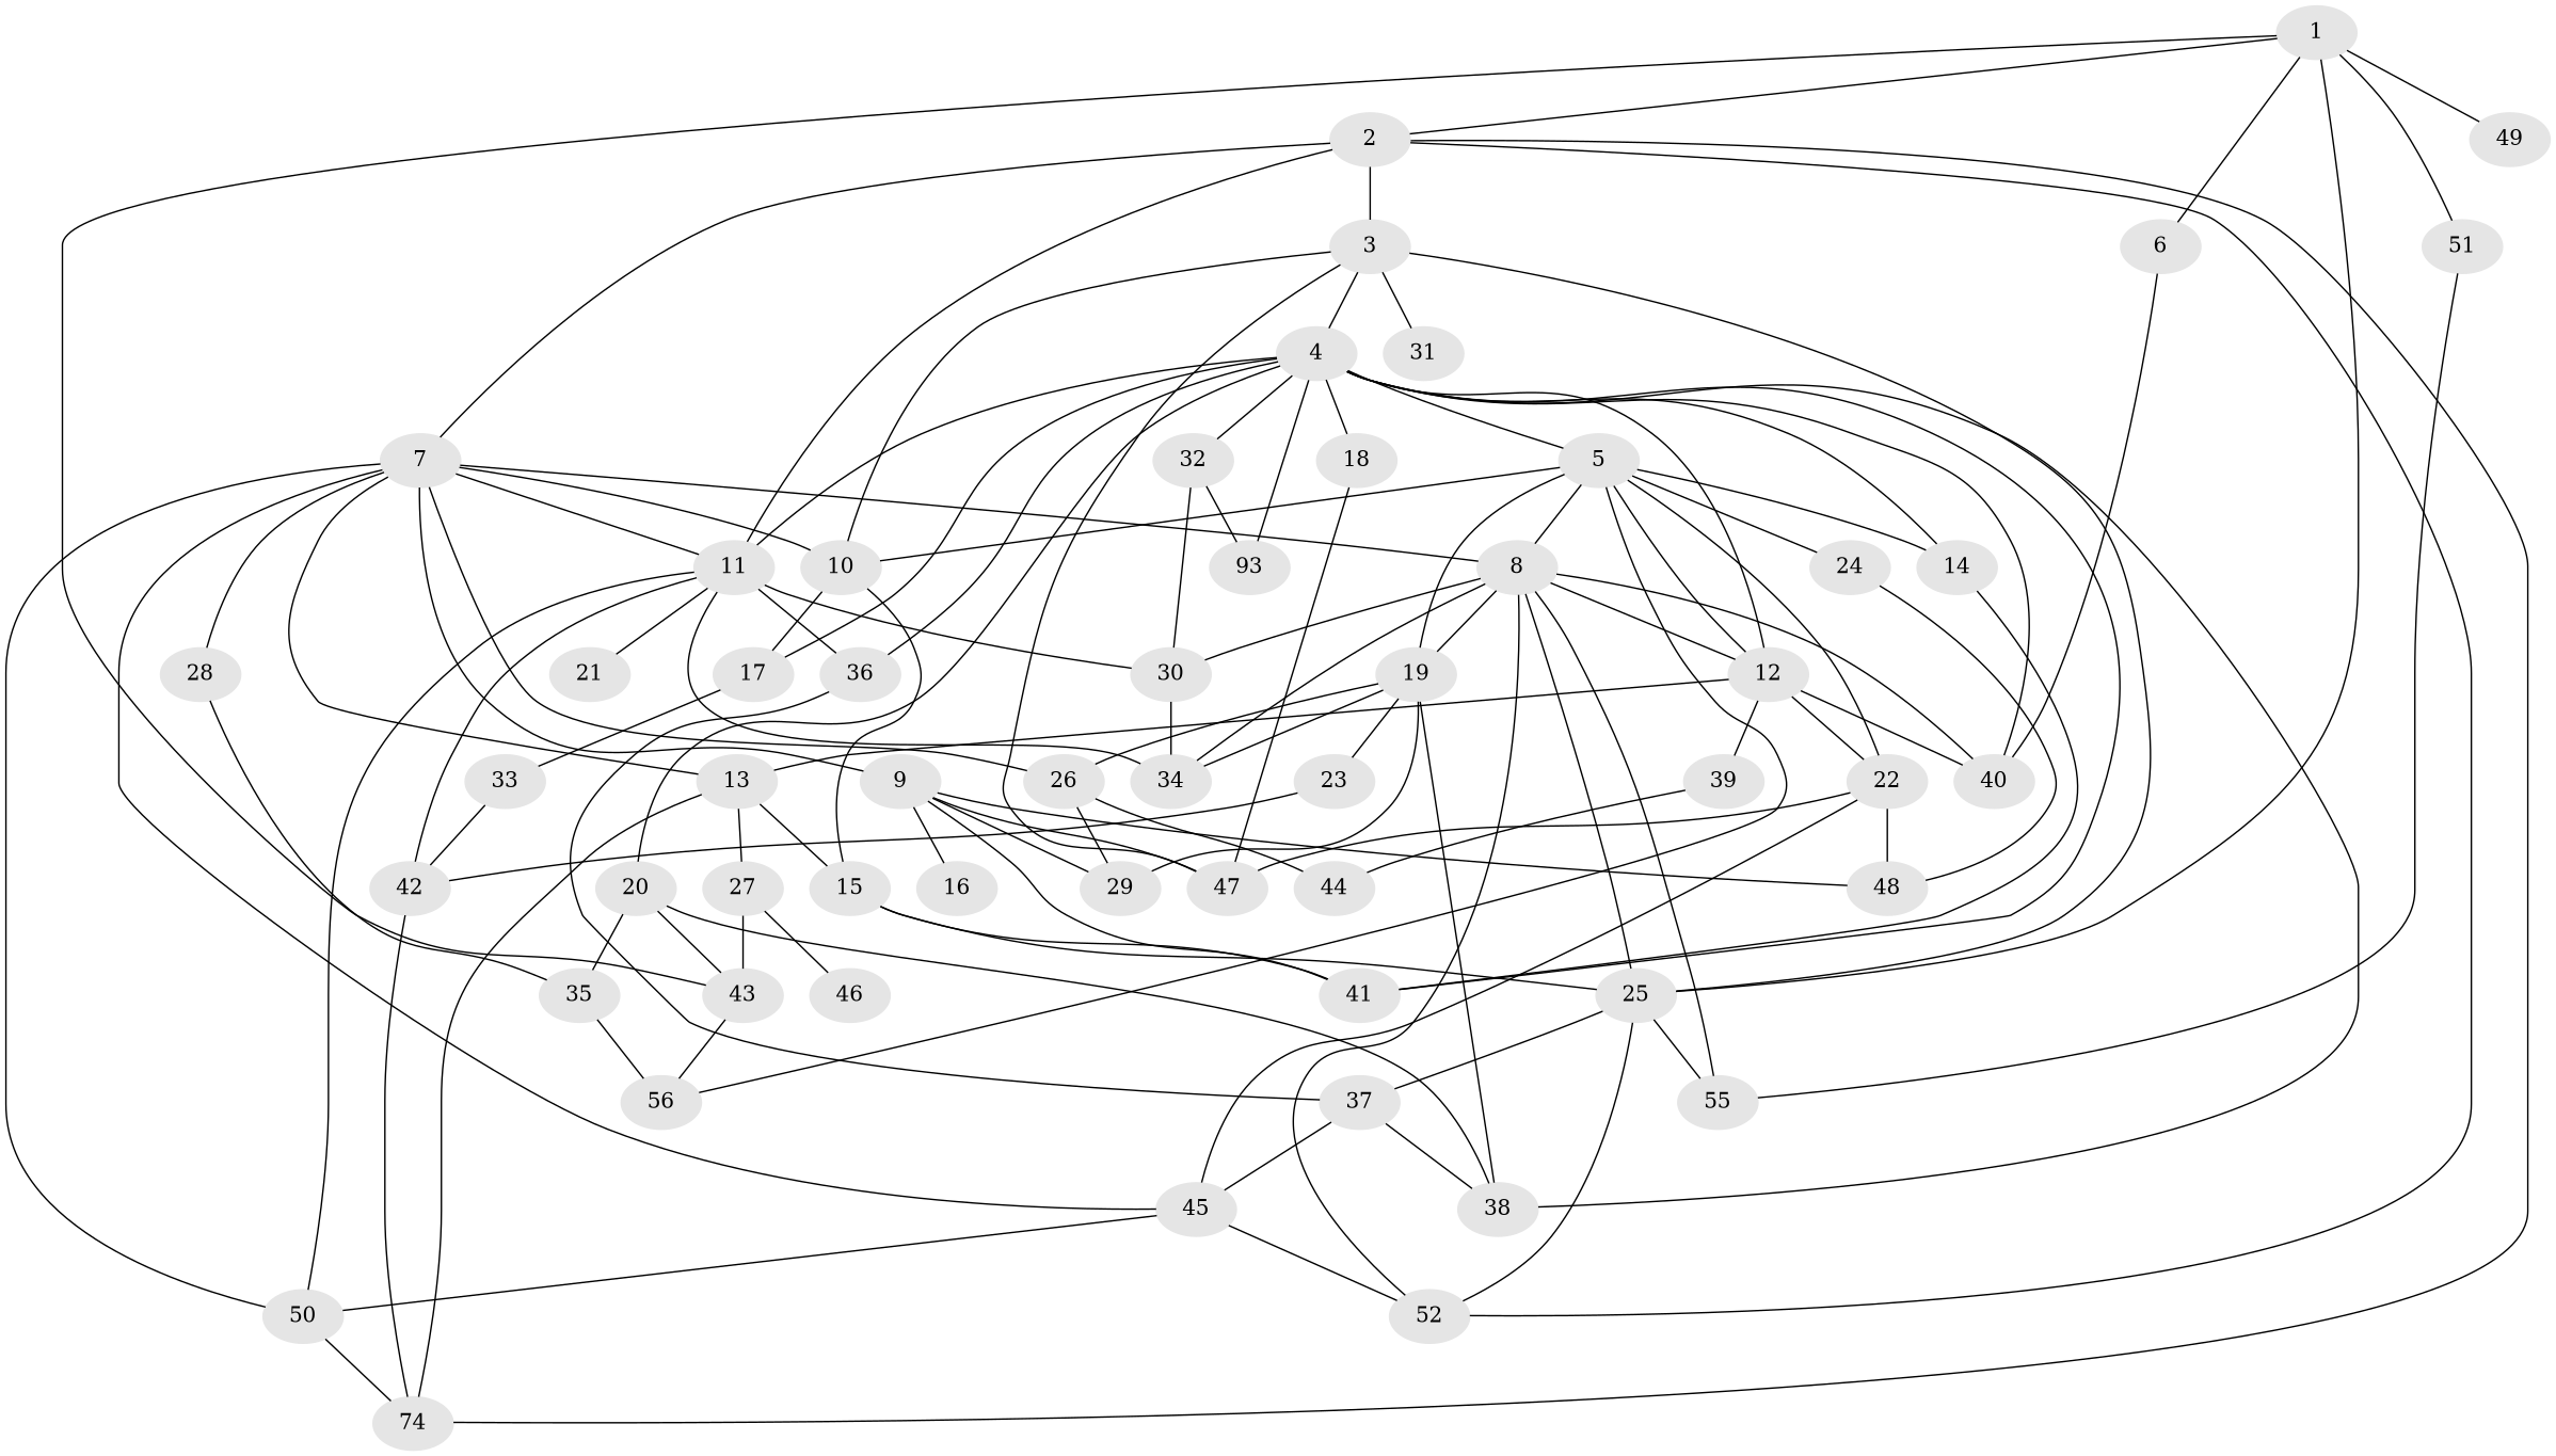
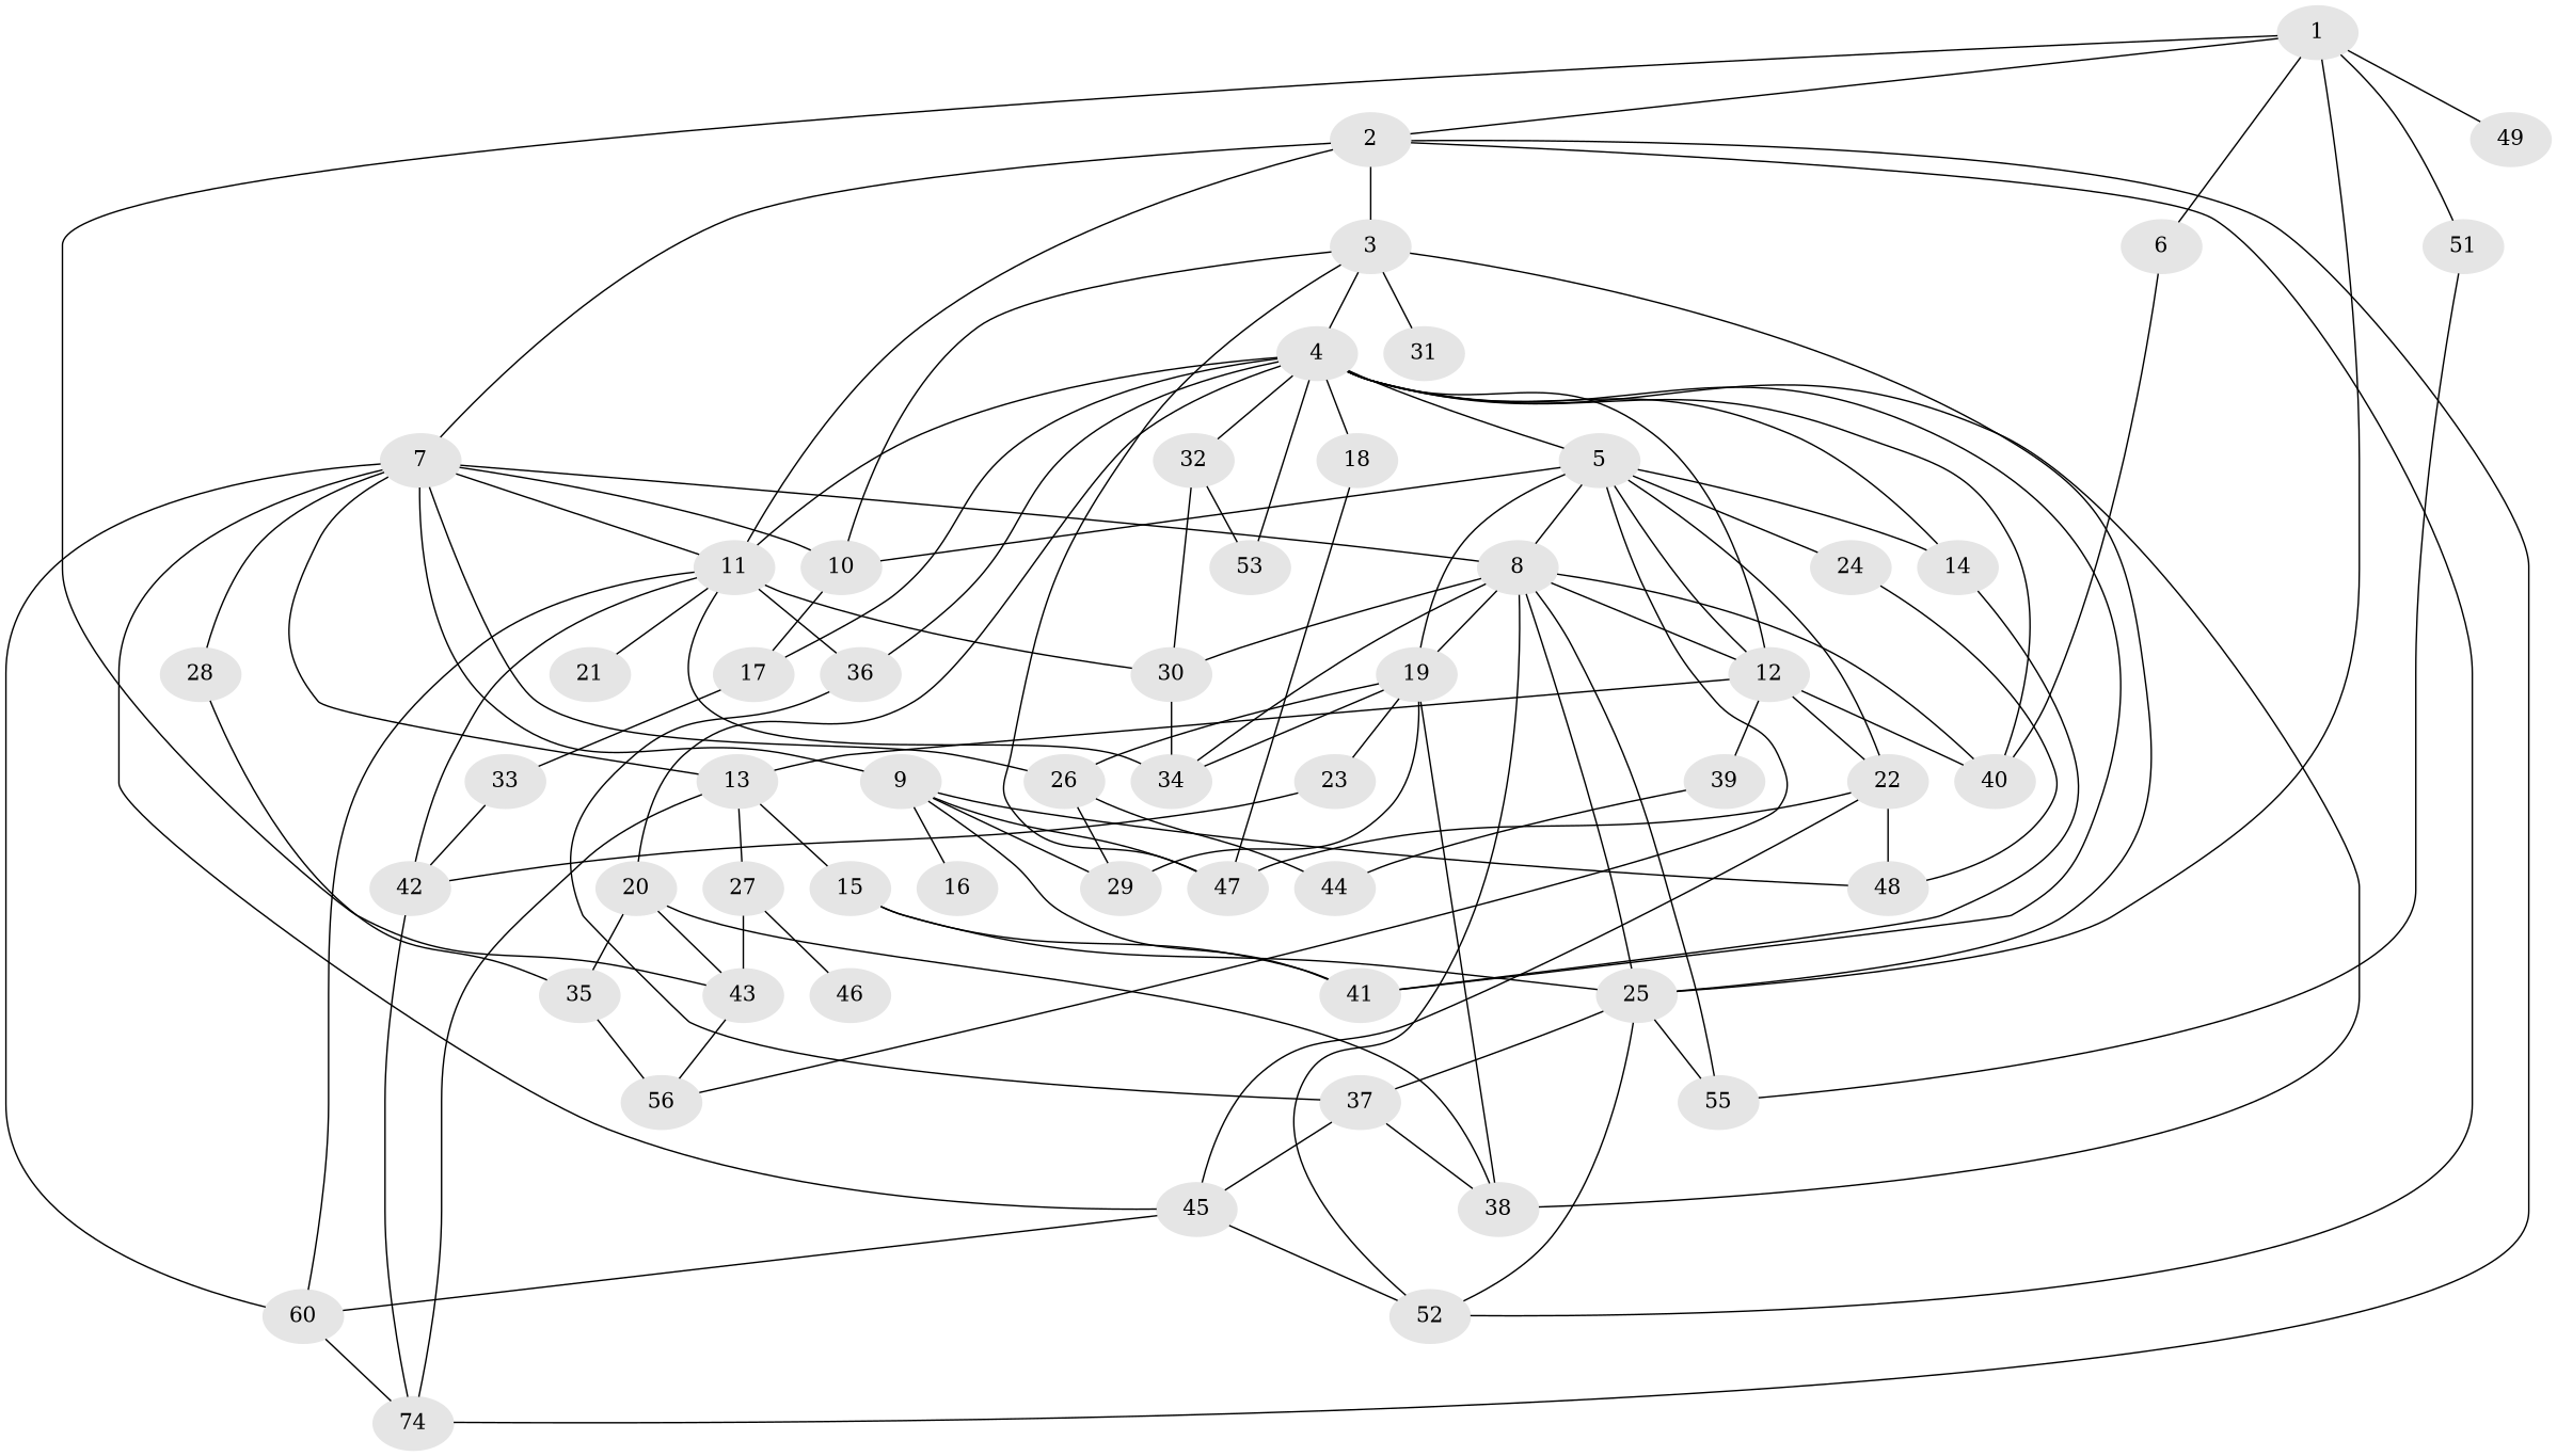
  graph {
    fontname="DejaVu Serif"
    node [color=gray90 fontname="DejaVu Serif" style=filled]
    edge [fontname="DejaVu Serif" weight=1.0]
    1
    2
    6
    25
    43
    49
    51
    3
    7
    11
    52
    n12 [label=74]
    40
    55
    37
    56
    4
    10
    31
    47
    8
    9
    13
    26
    28
    45
-   50
+   50 [label=60]
    36
    30
    34
    21
    42
    5
    12
    14
    17
    18
    20
    32
    38
    41
-   53 [label=93]
+   53
    15
    19
    22
    24
    39
    33
    35
    29
    23
    48
    16
    27
    44
    46
    1 -- 2
    1 -- 6
    1 -- 25
    1 -- 43
    1 -- 49
    1 -- 51
    2 -- 3 [weight=2.0]
    2 -- 7
    2 -- 11
    2 -- 52
    2 -- n12
    6 -- 40
    25 -- 52
    25 -- 55
    25 -- 37
    43 -- 56
    51 -- 55
    3 -- 25
    3 -- 4
    3 -- 10
    3 -- 31
    3 -- 47
    7 -- 11
    7 -- 10
    7 -- 8
    7 -- 9
    7 -- 13
    7 -- 26
    7 -- 28
    7 -- 45
    7 -- 50
    11 -- 50
    11 -- 36 [weight=2.0]
    11 -- 30
    11 -- 34
    11 -- 21
    11 -- 42
    37 -- 45 [weight=2.0]
    37 -- 38
    4 -- 11 [weight=2.0]
    4 -- 40
    4 -- 36
    4 -- 5
    4 -- 12
    4 -- 14
    4 -- 17
    4 -- 18
    4 -- 20
    4 -- 32
    4 -- 38
    4 -- 41
    4 -- 53
    10 -- 17
-   10 -- 15
    8 -- 25
    8 -- 52
    8 -- 40
    8 -- 55
    8 -- 30
    8 -- 34
    8 -- 12
    8 -- 19
    9 -- 47
    9 -- 41
    9 -- 29
    9 -- 48
    9 -- 16
    13 -- n12
    13 -- 15
    13 -- 27
    26 -- 29 [weight=2.0]
    26 -- 44
    28 -- 35
    45 -- 52
    45 -- 50
    50 -- n12
    36 -- 37
    30 -- 34
    42 -- n12
    5 -- 56
    5 -- 10
    5 -- 8
    5 -- 12
    5 -- 14
    5 -- 19
    5 -- 22
    5 -- 24
    12 -- 40
    12 -- 13
    12 -- 22
    12 -- 39
    14 -- 41
    17 -- 33
    18 -- 47
    20 -- 43 [weight=2.0]
    20 -- 38
    20 -- 35
    32 -- 30
    32 -- 53
    15 -- 25
    15 -- 41
    19 -- 26
    19 -- 34
    19 -- 38 [weight=2.0]
    19 -- 29
    19 -- 23
    22 -- 47
    22 -- 45
    22 -- 48 [weight=2.0]
    24 -- 48
    39 -- 44
    33 -- 42
    35 -- 56 [weight=2.0]
    23 -- 42
    27 -- 43
    27 -- 46
  }
